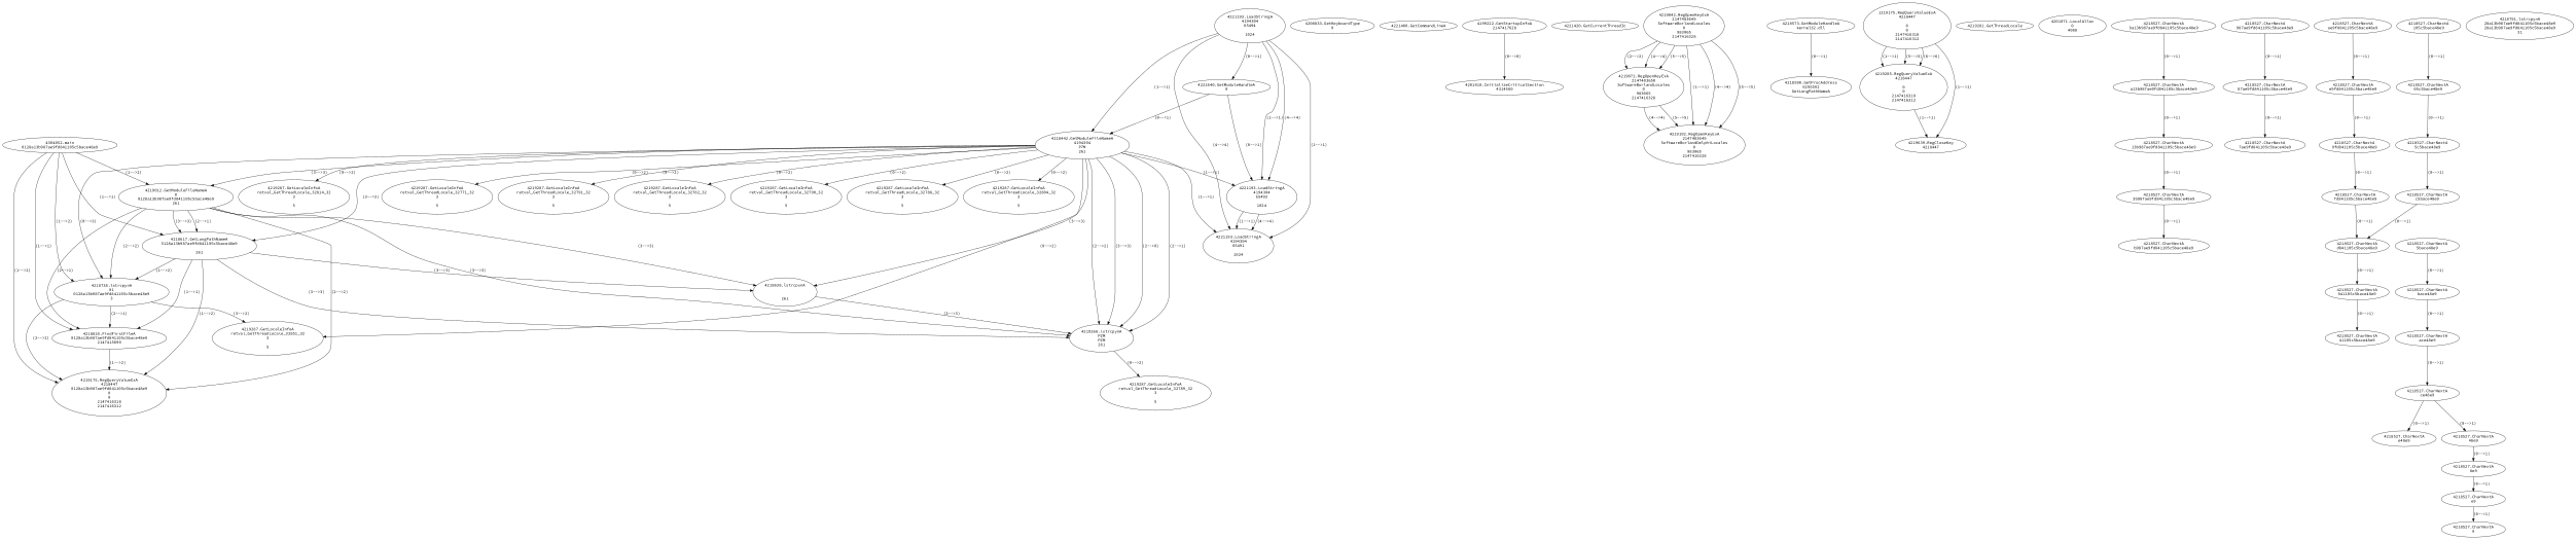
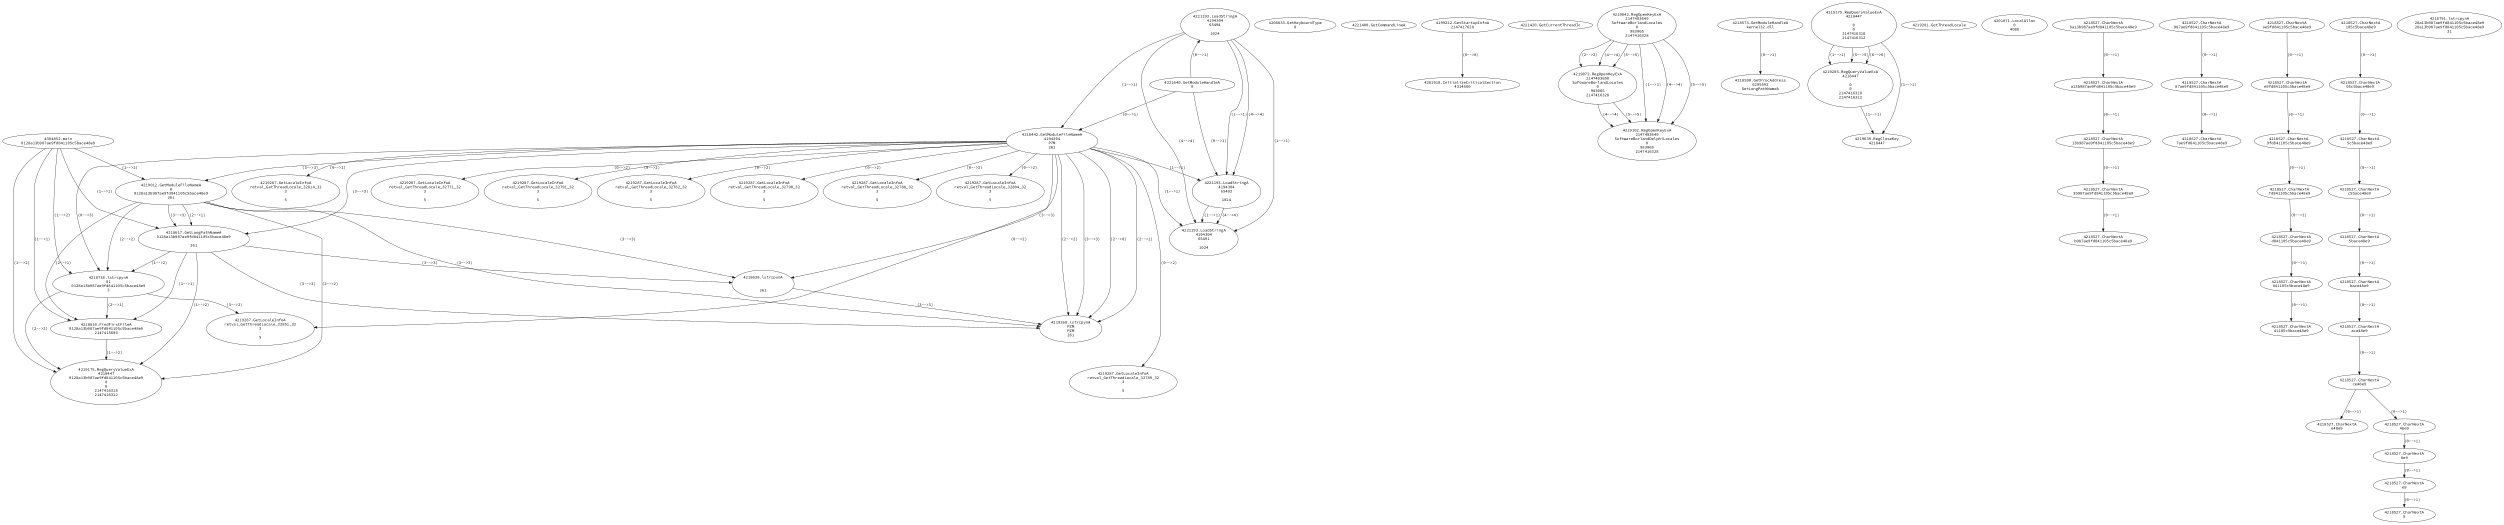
  digraph {
    fontname="Source Code Pro"
    node [fontname="Source Code Pro"]
    edge [fontname="Source Code Pro"]
    n1 [label="4304852.main\n0128a13b987ae9fd841105c5bace48e9"]
    n2 [label="4219012.GetModuleFileNameA\n0\n0128a13b987ae9fd841105c5bace48e9\n261"]
    n3 [label="4218617.GetLongPathNameA\n0128a13b987ae9fd841105c5bace48e9\n\n261"]
    n4 [label="4218738.lstrcpynA\n01\n0128a13b987ae9fd841105c5bace48e9\n3"]
    n5 [label="4218810.FindFirstFileA\n0128a13b987ae9fd841105c5bace48e9\n2147415690"]
    n6 [label="4219175.RegQueryValueExA\n4218447\n0128a13b987ae9fd841105c5bace48e9\n0\n0\n2147416318\n2147416312"]
    n7 [label="4218638.lstrcpynA\n\n\n261"]
    n8 [label="4219268.lstrcpynA\nPZM\nPZM\n261"]
    n9 [label="4219287.GetLocaleInfoA\nretval_GetThreadLocale_32851_32\n3\n\n5"]
    n10 [label="4221640.GetModuleHandleA\n0"]
    n11 [label="4218442.GetModuleFileNameA\n4194304\nPZM\n261"]
    n12 [label="4221193.LoadStringA\n4194304\n65494\n\n1024"]
    n13 [label="4221193.LoadStringA\n4194304\n65493\n\n1024"]
    n14 [label="4221193.LoadStringA\n4194304\n65491\n\n1024"]
    n15 [label="4219287.GetLocaleInfoA\nretval_GetThreadLocale_32789_32\n3\n\n5"]
    n16 [label="4219287.GetLocaleInfoA\nretval_GetThreadLocale_32814_32\n3\n\n5"]
    n17 [label="4219287.GetLocaleInfoA\nretval_GetThreadLocale_32771_32\n3\n\n5"]
    n18 [label="4219287.GetLocaleInfoA\nretval_GetThreadLocale_32791_32\n3\n\n5"]
    n19 [label="4219287.GetLocaleInfoA\nretval_GetThreadLocale_32782_32\n3\n\n5"]
    n20 [label="4219287.GetLocaleInfoA\nretval_GetThreadLocale_32790_32\n3\n\n5"]
    n21 [label="4219287.GetLocaleInfoA\nretval_GetThreadLocale_32788_32\n3\n\n5"]
    n22 [label="4219287.GetLocaleInfoA\nretval_GetThreadLocale_32804_32\n3\n\n5"]
    n23 [label="4208833.GetKeyboardType\n0"]
    n24 [label="4221400.GetCommandLineA\n"]
    n25 [label="4199222.GetStartupInfoA\n2147417628"]
    n26 [label="4201010.InitializeCriticalSection\n4314560"]
    n27 [label="4221420.GetCurrentThreadId\n"]
    n28 [label="4219042.RegOpenKeyExA\n2147483649\nSoftware\Borland\Locales\n0\n983065\n2147416328"]
    n29 [label="4219072.RegOpenKeyExA\n2147483650\nSoftware\Borland\Locales\n0\n983065\n2147416328"]
    n30 [label="4219102.RegOpenKeyExA\n2147483649\nSoftware\Borland\Delphi\Locales\n0\n983065\n2147416328"]
    n31 [label="4218573.GetModuleHandleA\nkernel32.dll"]
    n32 [label="4218590.GetProcAddress\n6295592\nGetLongPathNameA"]
-   n33 [label="1219175.RegQueryValueExA\n4218447\n\n0\n0\n2147416318\n2147416312"]
+   n33 [label="4219175.RegQueryValueExA\n4218447\n\n0\n0\n2147416318\n2147416312"]
    n34 [label="4219205.RegQueryValueExA\n4218447\n\n0\n0\n2147416318\n2147416312"]
    n35 [label="4219639.RegCloseKey\n4218447"]
    n36 [label="4219281.GetThreadLocale\n"]
    n37 [label="4201071.LocalAlloc\n0\n4088"]
    n38 [label="4218527.CharNextA\n8a13b987ae9fd841105c5bace48e9"]
    n39 [label="4218527.CharNextA\na13b987ae9fd841105c5bace48e9"]
    n40 [label="4218527.CharNextA\n13b987ae9fd841105c5bace48e9"]
    n41 [label="4218527.CharNextA\n3b987ae9fd841105c5bace48e9"]
    n42 [label="4218527.CharNextA\nb987ae9fd841105c5bace48e9"]
    n43 [label="4218527.CharNextA\n987ae9fd841105c5bace48e9"]
    n44 [label="4218527.CharNextA\n87ae9fd841105c5bace48e9"]
    n45 [label="4218527.CharNextA\n7ae9fd841105c5bace48e9"]
    n46 [label="4218527.CharNextA\nae9fd841105c5bace48e9"]
    n47 [label="4218527.CharNextA\ne9fd841105c5bace48e9"]
    n48 [label="4218527.CharNextA\n9fd841105c5bace48e9"]
    n49 [label="4218527.CharNextA\nfd841105c5bace48e9"]
    n50 [label="4218527.CharNextA\nd841105c5bace48e9"]
    n51 [label="4218527.CharNextA\n841105c5bace48e9"]
    n52 [label="4218527.CharNextA\n41105c5bace48e9"]
    n53 [label="4218527.CharNextA\n105c5bace48e9"]
    n54 [label="4218527.CharNextA\n05c5bace48e9"]
    n55 [label="4218527.CharNextA\n5c5bace48e9"]
    n56 [label="4218527.CharNextA\nc5bace48e9"]
    n57 [label="4218527.CharNextA\n5bace48e9"]
    n58 [label="4218527.CharNextA\nbace48e9"]
    n59 [label="4218527.CharNextA\nace48e9"]
    n60 [label="4218527.CharNextA\nce48e9"]
    n61 [label="4218527.CharNextA\ne48e9"]
    n62 [label="4218527.CharNextA\n48e9"]
    n63 [label="4218527.CharNextA\n8e9"]
    n64 [label="4218527.CharNextA\ne9"]
    n65 [label="4218527.CharNextA\n9"]
    n66 [label="4218791.lstrcpynA\n28a13b987ae9fd841105c5bace48e9\n28a13b987ae9fd841105c5bace48e9\n31"]
    n1 -> n2 [label="(1-->2)"]
    n1 -> n3 [label="(1-->1)"]
    n1 -> n4 [label="(1-->2)"]
    n1 -> n5 [label="(1-->1)"]
    n1 -> n6 [label="(1-->2)"]
    n2 -> n3 [label="(2-->1)"]
    n2 -> n3 [label="(3-->3)"]
    n2 -> n4 [label="(2-->2)"]
    n2 -> n5 [label="(2-->1)"]
    n2 -> n6 [label="(2-->2)"]
    n2 -> n7 [label="(3-->3)"]
    n2 -> n8 [label="(3-->3)"]
    n3 -> n4 [label="(1-->2)"]
    n3 -> n5 [label="(1-->1)"]
    n3 -> n6 [label="(1-->2)"]
    n3 -> n7 [label="(3-->3)"]
    n3 -> n8 [label="(3-->3)"]
    n4 -> n5 [label="(2-->1)"]
    n4 -> n6 [label="(2-->2)"]
    n4 -> n9 [label="(3-->2)"]
    n5 -> n6 [label="(1-->2)"]
    n7 -> n8 [label="(3-->3)"]
    n10 -> n11 [label="(0-->1)"]
-   n12 -> n10 [label="(0-->1)"]
+   n10 -> n12 [label="(0-->1)"]
    n10 -> n13 [label="(0-->1)"]
    n11 -> n2 [label="(3-->3)"]
    n11 -> n3 [label="(3-->3)"]
    n11 -> n4 [label="(0-->3)"]
    n11 -> n7 [label="(3-->3)"]
    n11 -> n8 [label="(2-->1)"]
    n11 -> n8 [label="(2-->2)"]
    n11 -> n8 [label="(3-->3)"]
    n11 -> n8 [label="(2-->0)"]
    n11 -> n9 [label="(0-->2)"]
    n11 -> n13 [label="(1-->1)"]
    n11 -> n14 [label="(1-->1)"]
-   n8 -> n15 [label="(0-->2)"]
+   n11 -> n15 [label="(0-->2)"]
    n11 -> n16 [label="(0-->2)"]
    n11 -> n17 [label="(0-->2)"]
    n11 -> n18 [label="(0-->2)"]
    n11 -> n19 [label="(0-->2)"]
    n11 -> n20 [label="(0-->2)"]
    n11 -> n21 [label="(0-->2)"]
    n11 -> n22 [label="(0-->2)"]
    n12 -> n11 [label="(1-->1)"]
    n12 -> n13 [label="(1-->1)"]
    n12 -> n13 [label="(4-->4)"]
    n12 -> n14 [label="(1-->1)"]
    n12 -> n14 [label="(4-->4)"]
    n13 -> n14 [label="(1-->1)"]
    n13 -> n14 [label="(4-->4)"]
    n25 -> n26 [label="(0-->0)"]
    n28 -> n29 [label="(2-->2)"]
    n28 -> n29 [label="(4-->4)"]
    n28 -> n29 [label="(5-->5)"]
    n28 -> n30 [label="(1-->1)"]
    n28 -> n30 [label="(4-->4)"]
    n28 -> n30 [label="(5-->5)"]
    n29 -> n30 [label="(4-->4)"]
    n29 -> n30 [label="(5-->5)"]
    n31 -> n32 [label="(0-->1)"]
    n33 -> n34 [label="(1-->1)"]
    n33 -> n34 [label="(5-->5)"]
    n33 -> n34 [label="(6-->6)"]
    n33 -> n35 [label="(1-->1)"]
    n34 -> n35 [label="(1-->1)"]
    n38 -> n39 [label="(0-->1)"]
    n39 -> n40 [label="(0-->1)"]
    n40 -> n41 [label="(0-->1)"]
    n41 -> n42 [label="(0-->1)"]
    n43 -> n44 [label="(0-->1)"]
    n44 -> n45 [label="(0-->1)"]
    n46 -> n47 [label="(0-->1)"]
    n47 -> n48 [label="(0-->1)"]
    n48 -> n49 [label="(0-->1)"]
    n49 -> n50 [label="(0-->1)"]
    n50 -> n51 [label="(0-->1)"]
    n51 -> n52 [label="(0-->1)"]
    n53 -> n54 [label="(0-->1)"]
    n54 -> n55 [label="(0-->1)"]
    n55 -> n56 [label="(0-->1)"]
-   n56 -> n50 [label="(0-->1)"]
+   n56 -> n57 [label="(0-->1)"]
    n57 -> n58 [label="(0-->1)"]
    n58 -> n59 [label="(0-->1)"]
    n59 -> n60 [label="(0-->1)"]
    n60 -> n61 [label="(0-->1)"]
    n60 -> n62 [label="(0-->1)"]
    n62 -> n63 [label="(0-->1)"]
    n63 -> n64 [label="(0-->1)"]
    n64 -> n65 [label="(0-->1)"]
  }
